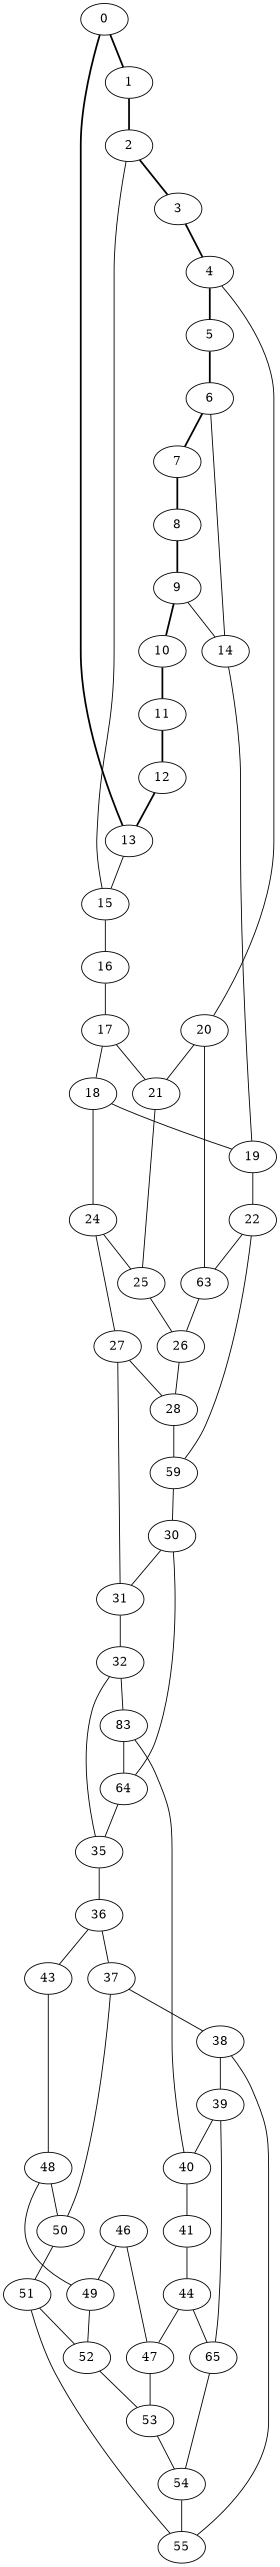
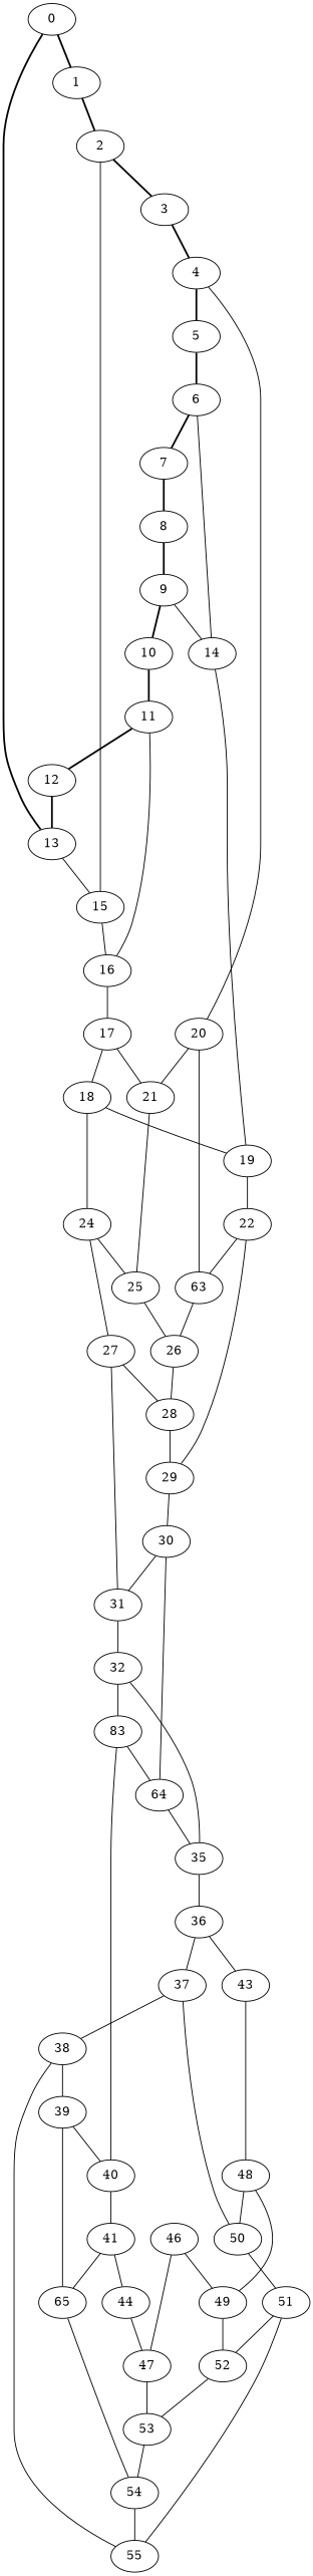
  graph {
    0
    1
    13
    2
    15
    3
    16
    4
    5
    20
    17
    6
    21
    n14 [label=63]
    7
    14
    25
    26
    8
    19
    9
    22
    10
    11
    12
    18
-   29 [label=59]
+   29
    24
    27
    28
    31
    30
    n33 [label=64]
    32
    35
    n36 [label=83]
    36
    40
    41
    37
    43
    44
    38
    50
    48
    39
    55
    51
    49
    n50 [label=65]
    52
    54
    47
    46
    53
    0 -- 1 [style=bold]
    0 -- 13 [style=bold]
    1 -- 2 [style=bold]
    13 -- 15
    2 -- 15
    2 -- 3 [style=bold]
    15 -- 16
    3 -- 4 [style=bold]
    16 -- 17
    4 -- 5 [style=bold]
    4 -- 20
    5 -- 6 [style=bold]
    20 -- 21
    20 -- n14
    17 -- 21
    17 -- 18
    6 -- 7 [style=bold]
    6 -- 14
    21 -- 25
    n14 -- 26
    7 -- 8 [style=bold]
    14 -- 19
    25 -- 26
    26 -- 28
    8 -- 9 [style=bold]
    19 -- 22
    9 -- 14
    9 -- 10 [style=bold]
    22 -- n14
    22 -- 29
    10 -- 11 [style=bold]
+   11 -- 16
    11 -- 12 [style=bold]
    12 -- 13 [style=bold]
    18 -- 19
    18 -- 24
    29 -- 30
    24 -- 25
    24 -- 27
    27 -- 28
    27 -- 31
    28 -- 29
    31 -- 32
    30 -- 31
    30 -- n33
    n33 -- 35
    32 -- 35
    32 -- n36
    35 -- 36
    n36 -- n33
    n36 -- 40
    36 -- 37
    36 -- 43
    40 -- 41
    41 -- 44
    37 -- 38
    37 -- 50
    43 -- 48
-   44 -- n50
+   41 -- n50
    44 -- 47
    38 -- 39
    38 -- 55
    50 -- 51
    48 -- 50
    48 -- 49
    39 -- 40
    39 -- n50
    51 -- 55
    51 -- 52
    49 -- 52
    n50 -- 54
    52 -- 53
    54 -- 55
    47 -- 53
    46 -- 49
    46 -- 47
    53 -- 54
  }
